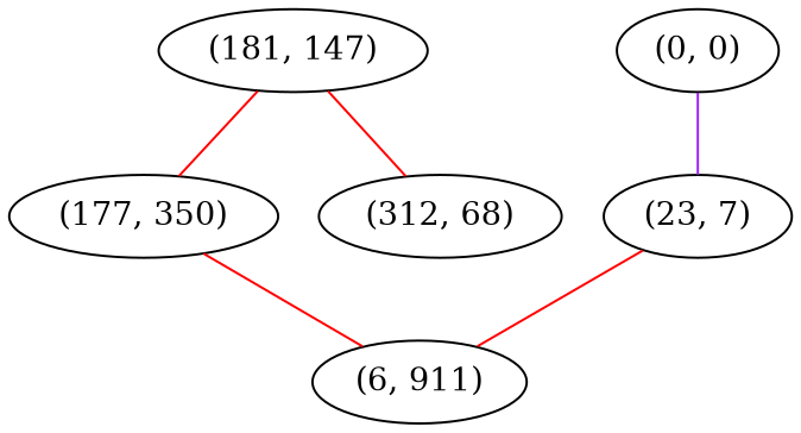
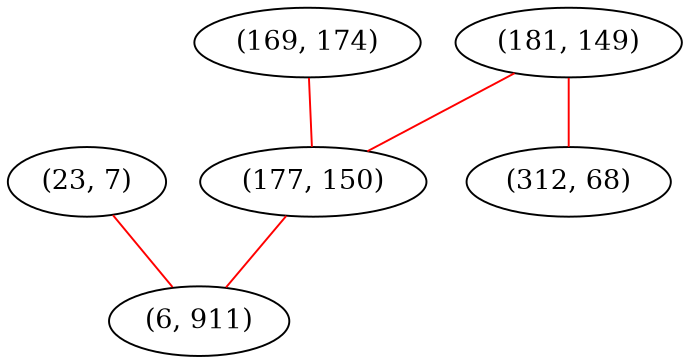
  graph {
    edge [color=red weight=1]
    n1 [label="(23, 7)"]
-   "(0, 0)"
    n3 [label="(6, 911)"]
-   "(177, 150)" [label="(177, 350)"]
-   "(181, 149)" [label="(181, 147)"]
+   "(169, 174)"
+   "(177, 150)"
+   "(181, 149)"
    n7 [label="(312, 68)"]
    n1 -- n3
-   "(0, 0)" -- n1 [color=purple weight=4]
+   "(169, 174)" -- "(177, 150)"
    "(177, 150)" -- n3
    "(181, 149)" -- "(177, 150)"
    "(181, 149)" -- n7
  }
